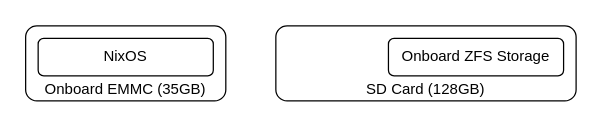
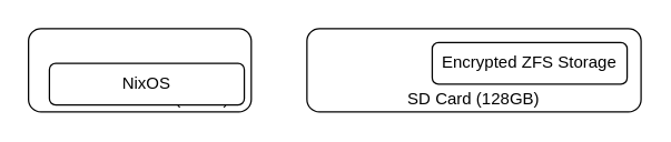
  <mxCell id="0" />
  <mxCell id="1" parent="0" />
  <mxCell id="2" value="" style="group" vertex="1" connectable="0" parent="1"><mxGeometry x="20" y="20" width="160" height="60" as="geometry" /></mxCell>
- <mxCell id="3" value="Onboard EMMC (35GB)" style="rounded=1;whiteSpace=wrap;html=1;verticalAlign=bottom;" vertex="1" parent="2"><mxGeometry width="160" height="60" as="geometry" /></mxCell>
- <mxCell id="4" value="NixOS" style="rounded=1;whiteSpace=wrap;html=1;" vertex="1" parent="2"><mxGeometry x="10" y="10" width="140" height="30" as="geometry" /></mxCell>
+ <mxCell id="3" value="Onboard EMMC (32GB)" style="rounded=1;whiteSpace=wrap;html=1;verticalAlign=bottom;" vertex="1" parent="2"><mxGeometry width="160" height="60" as="geometry" /></mxCell>
+ <mxCell id="4" value="NixOS" style="rounded=1;whiteSpace=wrap;html=1;" vertex="1" parent="2"><mxGeometry x="15" y="25" width="140" height="30" as="geometry" /></mxCell>
  <mxCell id="5" value="" style="group" vertex="1" connectable="0" parent="1"><mxGeometry x="220" y="20" width="240" height="60" as="geometry" /></mxCell>
  <mxCell id="6" value="SD Card (128GB)" style="rounded=1;whiteSpace=wrap;html=1;verticalAlign=bottom;" vertex="1" parent="5"><mxGeometry width="240" height="60" as="geometry" /></mxCell>
- <mxCell id="7" value="Onboard ZFS Storage" style="rounded=1;whiteSpace=wrap;html=1;" vertex="1" parent="5"><mxGeometry x="90" y="10" width="140" height="30" as="geometry" /></mxCell>
+ <mxCell id="7" value="Encrypted ZFS Storage" style="rounded=1;whiteSpace=wrap;html=1;" vertex="1" parent="5"><mxGeometry x="90" y="10" width="140" height="30" as="geometry" /></mxCell>
